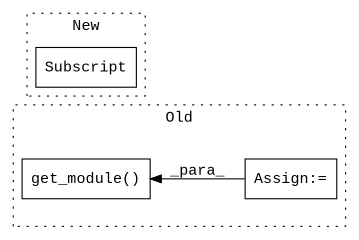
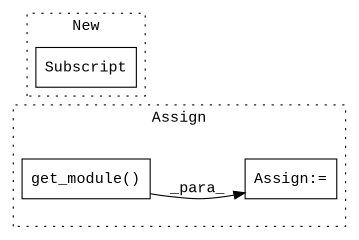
  digraph {
    rankdir=LR
    fontname="Liberation Mono"
    node [shape=box fontname="Liberation Mono"]
    n1 [a=75 l=15 label="get_module()" s=23730]
    n2 [a=68 l=3 label="Assign:=" s=23726]
    n3 [a=63 l="12,0" label=Subscript s="23789,0"]
    subgraph cluster_1 {
-     label=Old
+     label=Assign
      style=dotted
      n1
      n2
    }
    subgraph cluster_2 {
      label=New
      style=dotted
      n3
    }
-   n2 -> n1 [label=_para_ fontname="Liberation Mono"]
+   n1 -> n2 [label=_para_ fontname="Liberation Mono"]
  }
